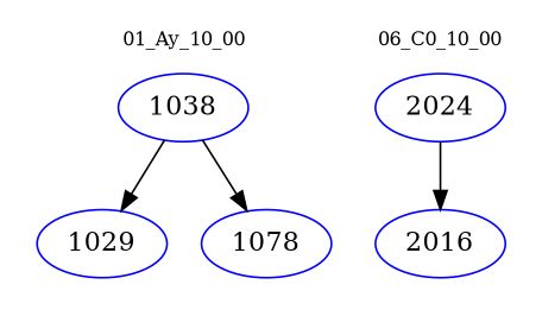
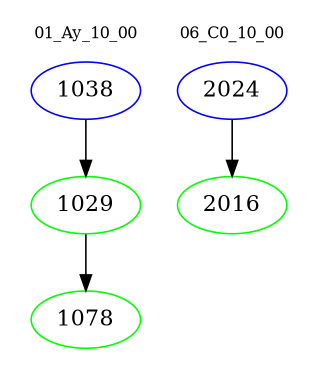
  digraph {
    node [color=blue]
    edge [color=black]
    n1 [label=1038]
-   n2 [label=1029]
-   n3 [label=1078]
+   n2 [color=green label=1029]
+   n3 [color=green label=1078]
    n4 [label=2024]
-   n5 [label=2016]
+   n5 [color=green label=2016]
    subgraph cluster_1 {
      color=white
      fontsize=10
      label="01_Ay_10_00"
      n1
      n2
      n3
    }
    subgraph cluster_2 {
      color=white
      fontsize=10
      label="06_C0_10_00"
      n4
      n5
    }
    n1 -> n2
-   n1 -> n3
+   n2 -> n3
    n4 -> n5
  }
